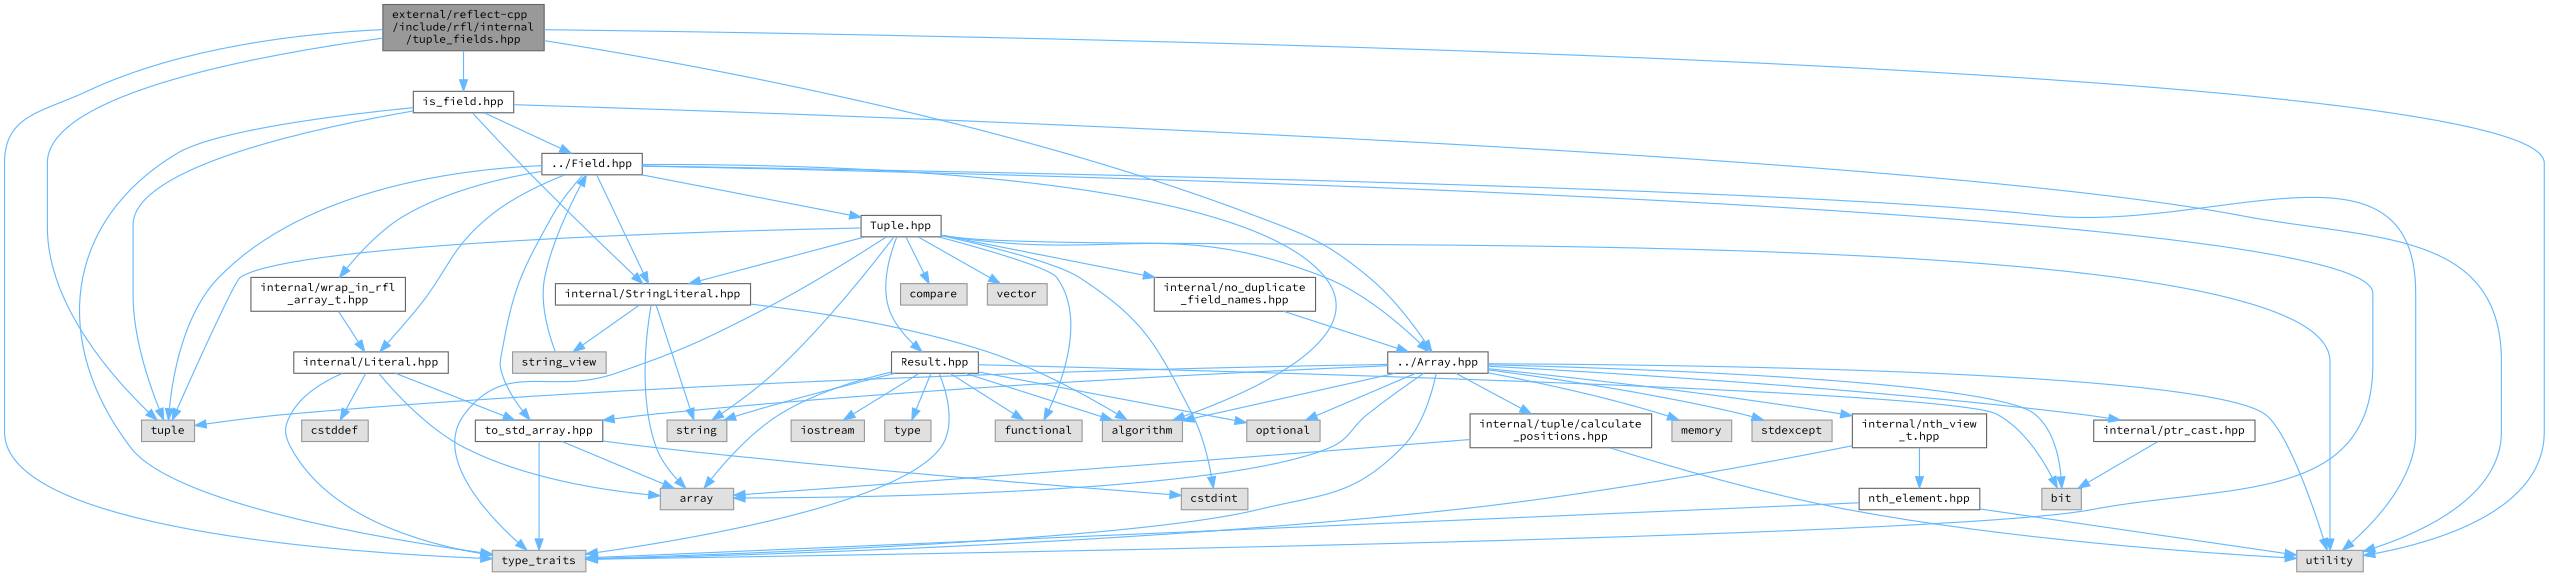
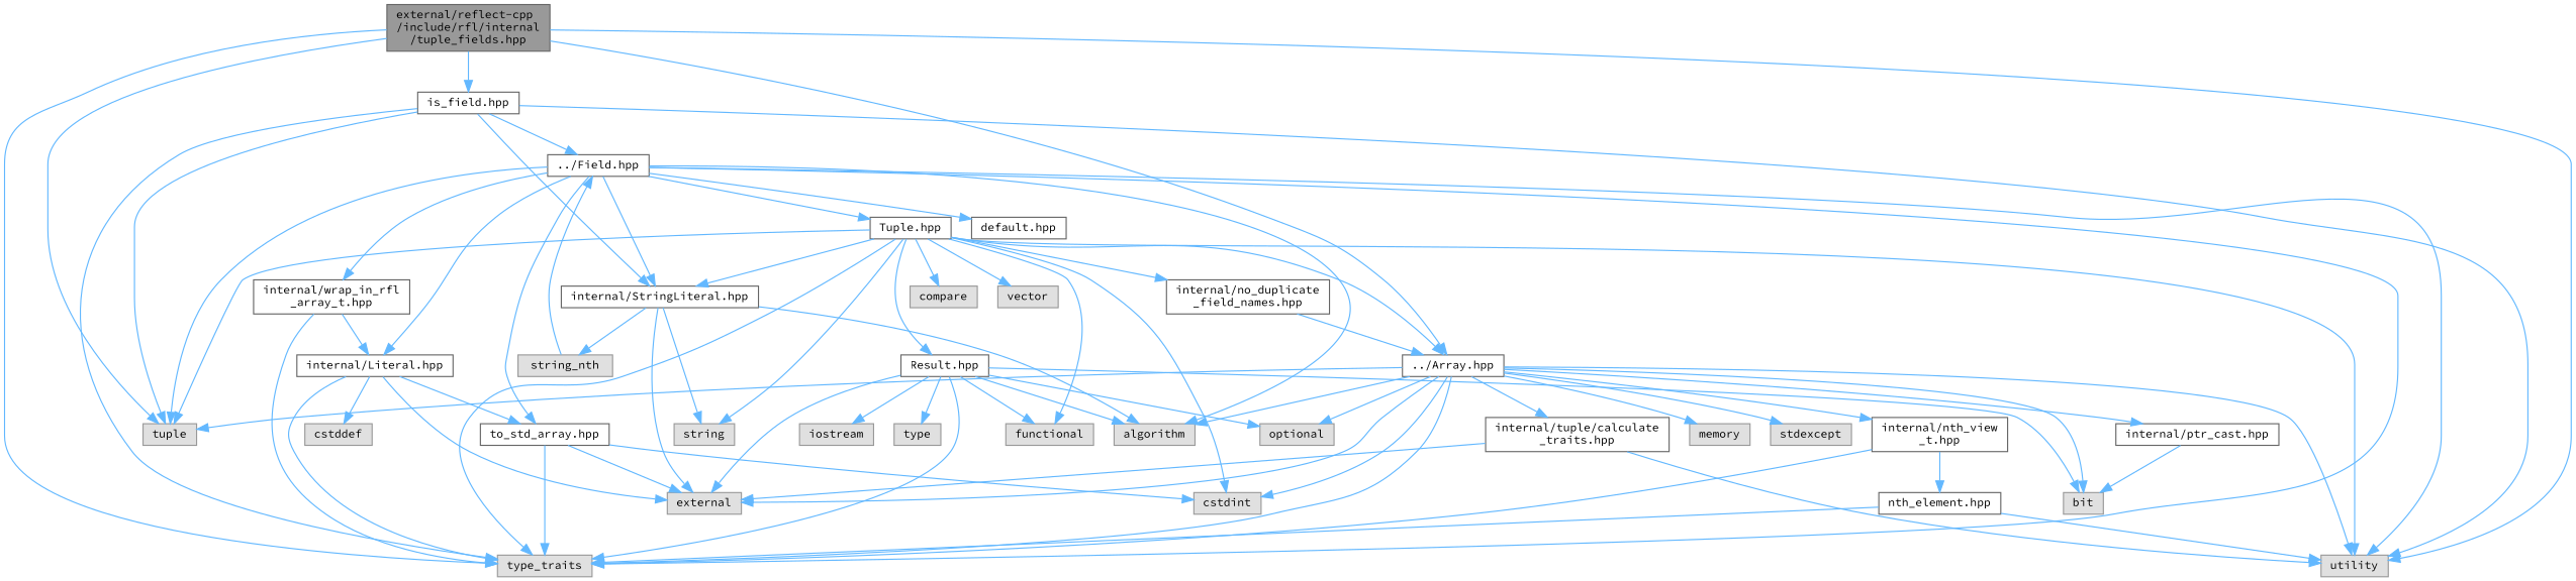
  digraph {
    fontname="Source Code Pro"
    node [color=grey60 fillcolor="#E0E0E0" fontname="Source Code Pro" fontsize=10 shape=box style=filled]
    edge [color=steelblue1 fontname="Source Code Pro" fontsize=10 labelfontname=Helvetica labelfontsize=10 style=solid]
    n1 [color=gray40 fillcolor=grey60 fontcolor=black height=0.2 label="external/reflect-cpp\l/include/rfl/internal\l/tuple_fields.hpp" width=0.4]
    n2 [height=0.2 label=tuple width=0.4]
    n3 [height=0.2 label=type_traits width=0.4]
    n4 [height=0.2 label=utility width=0.4]
    n5 [color=grey40 fillcolor=white height=0.2 label="../Array.hpp" width=0.4]
    n6 [color=grey40 fillcolor=white height=0.2 label="is_field.hpp" width=0.4]
    n7 [height=0.2 label=algorithm width=0.4]
-   n8 [height=0.2 label=array width=0.4]
+   n8 [height=0.2 label=external width=0.4]
    n9 [height=0.2 label=bit width=0.4]
    n10 [height=0.2 label=cstdint width=0.4]
    n11 [height=0.2 label=memory width=0.4]
    n12 [height=0.2 label=optional width=0.4]
    n13 [height=0.2 label=stdexcept width=0.4]
    n14 [color=grey40 fillcolor=white height=0.2 label="internal/nth_view\l_t.hpp" width=0.4]
    n15 [color=grey40 fillcolor=white height=0.2 label="internal/ptr_cast.hpp" width=0.4]
-   n16 [color=grey40 fillcolor=white height=0.2 label="internal/tuple/calculate\l_positions.hpp" width=0.4]
+   n16 [color=grey40 fillcolor=white height=0.2 label="internal/tuple/calculate\l_traits.hpp" width=0.4]
    n17 [color=grey40 fillcolor=white height=0.2 label="../Field.hpp" width=0.4]
    n18 [color=grey40 fillcolor=white height=0.2 label="internal/StringLiteral.hpp" width=0.4]
    n19 [color=grey40 fillcolor=white height=0.2 label="nth_element.hpp" width=0.4]
    n20 [color=grey40 fillcolor=white height=0.2 label="Tuple.hpp" width=0.4]
+   n21 [color=grey40 fillcolor=white height=0.2 label="default.hpp" width=0.4]
    n22 [color=grey40 fillcolor=white height=0.2 label="internal/Literal.hpp" width=0.4]
    n23 [color=grey40 fillcolor=white height=0.2 label="to_std_array.hpp" width=0.4]
    n24 [color=grey40 fillcolor=white height=0.2 label="internal/wrap_in_rfl\l_array_t.hpp" width=0.4]
-   n25 [height=0.2 label=string_view width=0.4]
+   n25 [height=0.2 label=string_nth width=0.4]
    n26 [height=0.2 label=string width=0.4]
    n27 [height=0.2 label=compare width=0.4]
    n28 [height=0.2 label=functional width=0.4]
    n29 [height=0.2 label=vector width=0.4]
    n30 [color=grey40 fillcolor=white height=0.2 label="Result.hpp" width=0.4]
    n31 [color=grey40 fillcolor=white height=0.2 label="internal/no_duplicate\l_field_names.hpp" width=0.4]
    n32 [height=0.2 label=cstddef width=0.4]
    n33 [height=0.2 label=iostream width=0.4]
    n34 [height=0.2 label=type width=0.4]
    n1 -> n2
    n1 -> n3
    n1 -> n4
    n1 -> n5
    n1 -> n6
    n5 -> n2
    n5 -> n3
    n5 -> n4
    n5 -> n7
    n5 -> n8
    n5 -> n9
-   n5 -> n23
+   n5 -> n10
    n5 -> n11
    n5 -> n12
    n5 -> n13
    n5 -> n14
    n5 -> n15
    n5 -> n16
    n6 -> n2
    n6 -> n3
    n6 -> n4
    n6 -> n17
    n6 -> n18
    n14 -> n3
    n14 -> n19
    n15 -> n9
    n16 -> n4
    n16 -> n8
    n17 -> n2
    n17 -> n3
    n17 -> n4
    n17 -> n7
    n17 -> n18
    n17 -> n20
+   n17 -> n21
    n17 -> n22
    n17 -> n23
    n17 -> n24
    n18 -> n7
    n18 -> n8
    n18 -> n25
    n18 -> n26
    n19 -> n3
    n19 -> n4
    n20 -> n2
    n20 -> n3
    n20 -> n4
    n20 -> n5
    n20 -> n10
    n20 -> n18
    n20 -> n26
    n20 -> n27
    n20 -> n28
    n20 -> n29
    n20 -> n30
    n20 -> n31
    n22 -> n3
    n22 -> n8
    n22 -> n23
    n22 -> n32
    n23 -> n3
    n23 -> n8
    n23 -> n10
+   n24 -> n3
    n24 -> n22
    n25 -> n17
    n30 -> n3
    n30 -> n7
    n30 -> n8
    n30 -> n9
    n30 -> n12
-   n30 -> n26
    n30 -> n28
    n30 -> n33
    n30 -> n34
    n31 -> n5
  }
